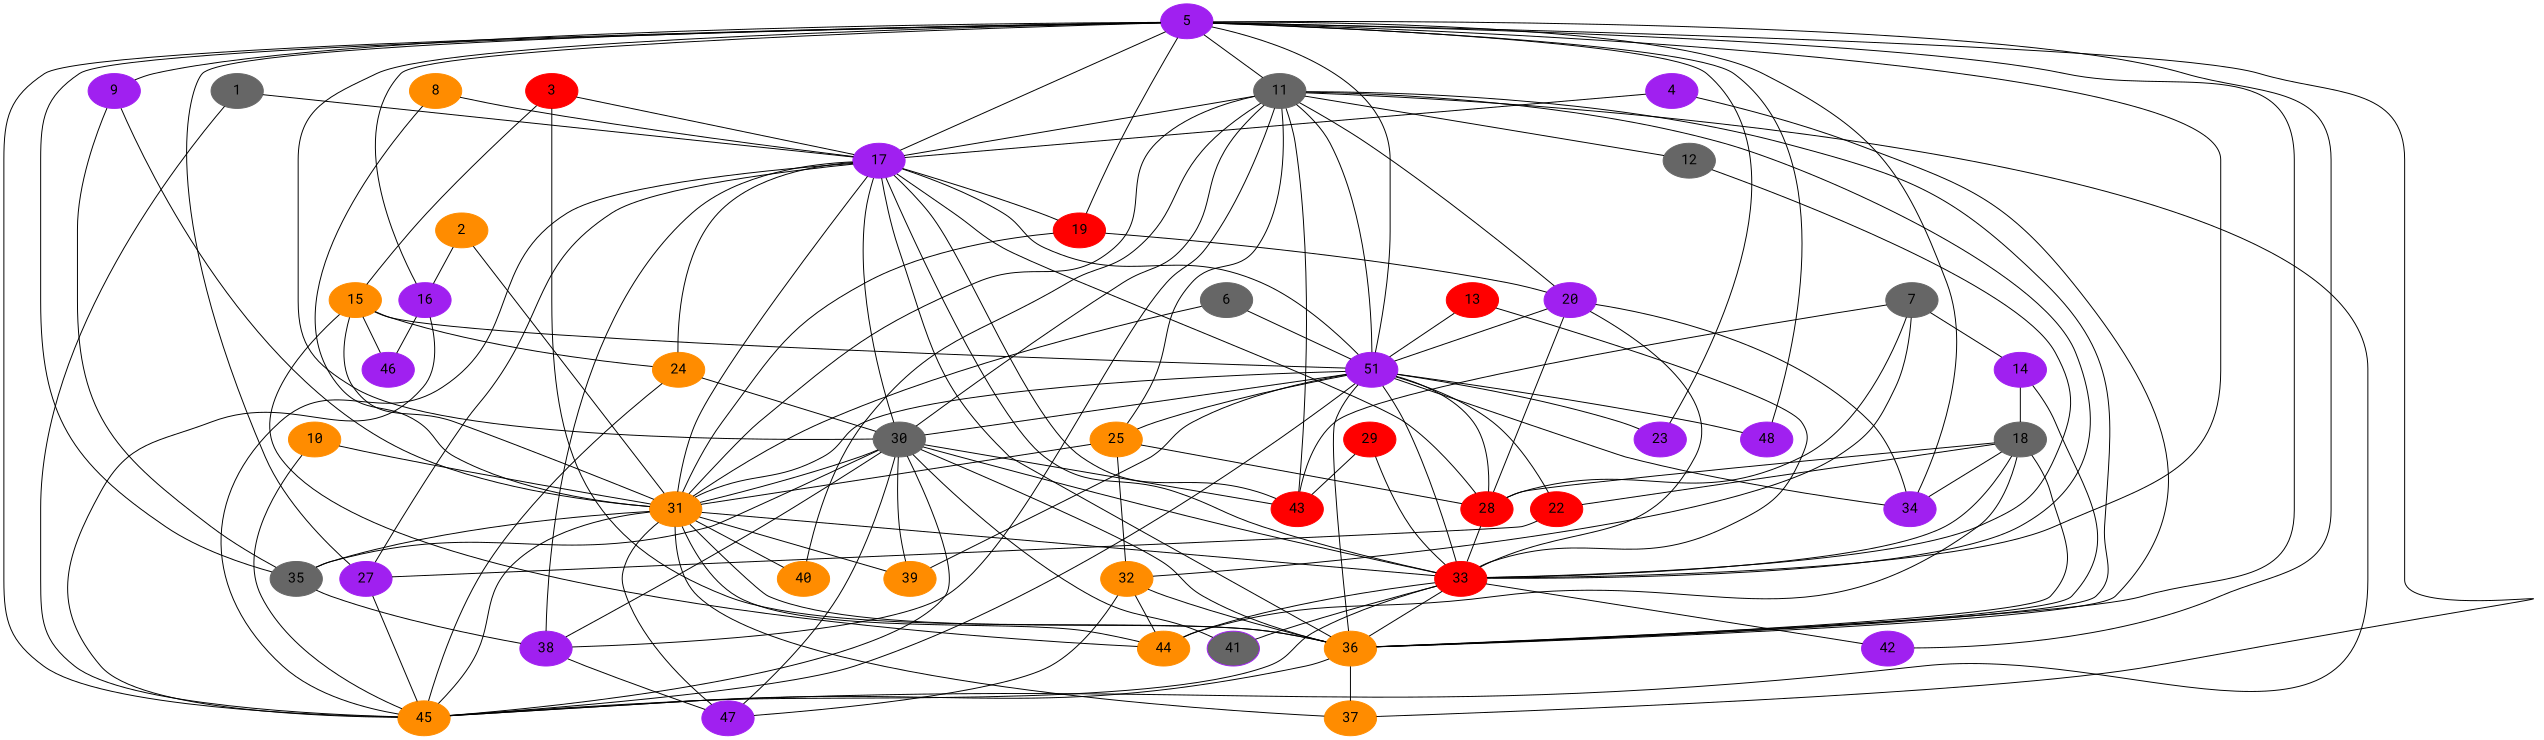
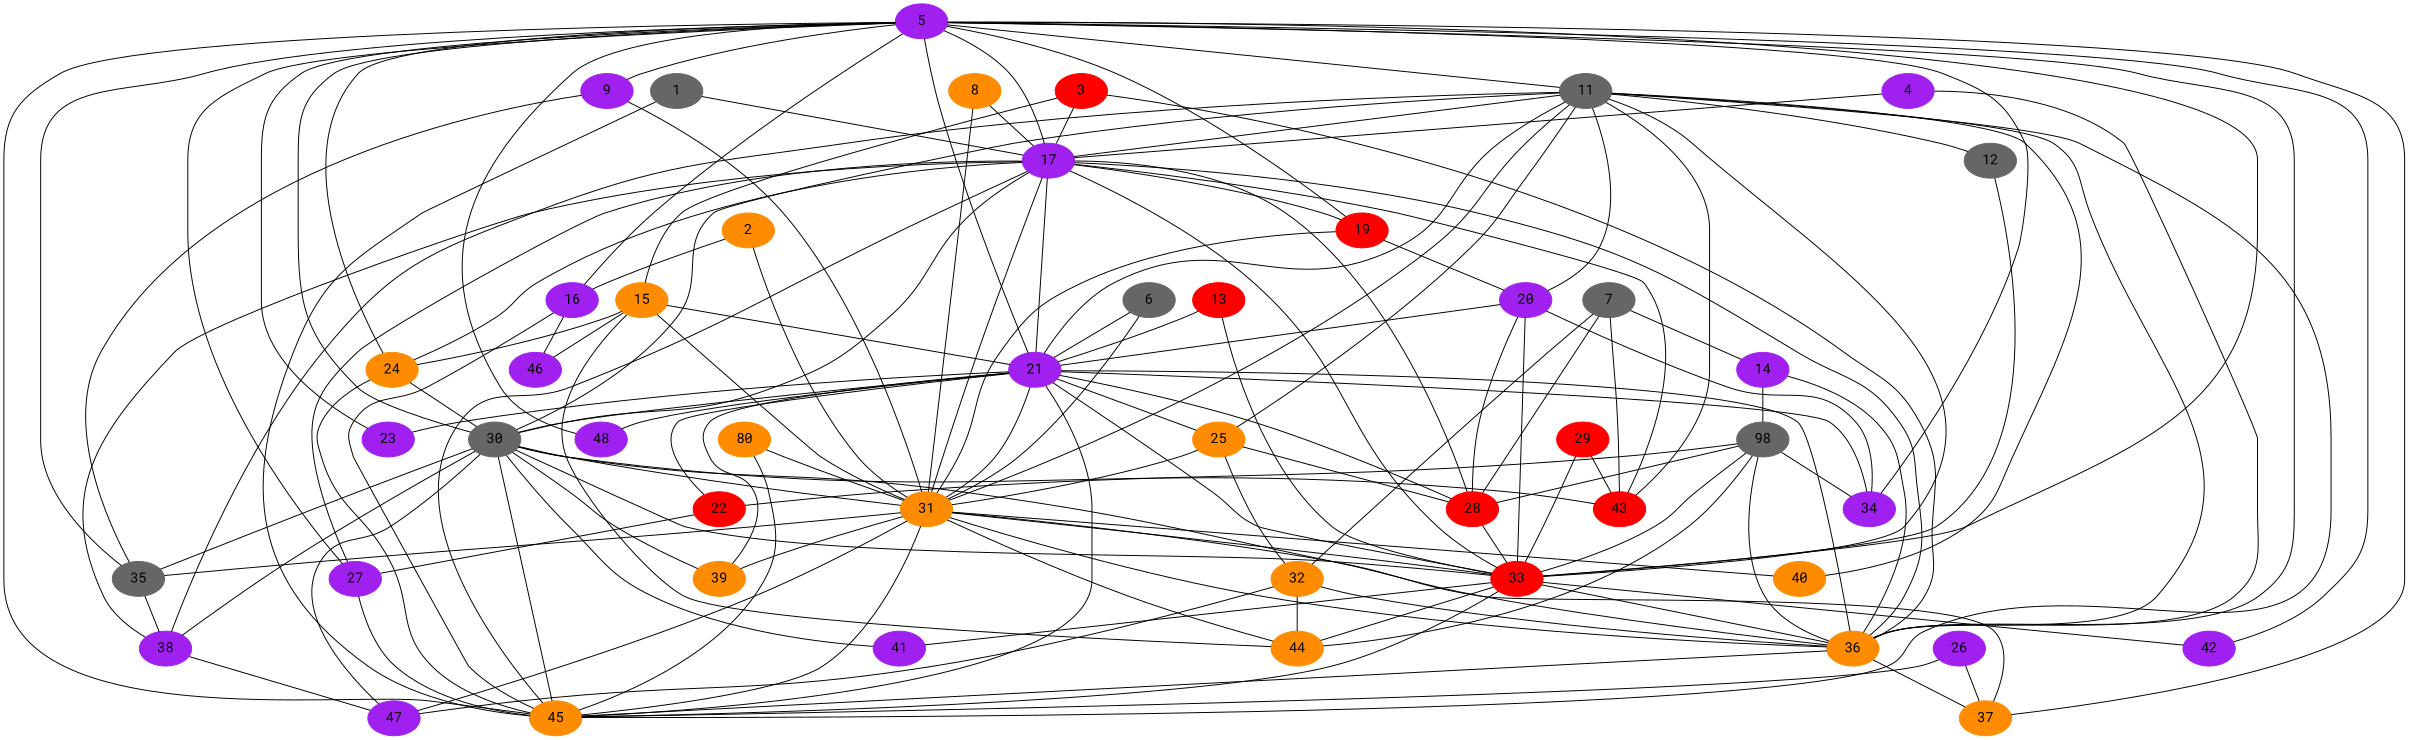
  graph {
    fontname="Roboto Mono"
    node [color=purple fontname="Roboto Mono" style=filled]
    edge [fontname="Roboto Mono" weight=1.0]
    1 [color=gray40]
    17
    45 [color=darkorange]
    31 [color=darkorange]
    36 [color=darkorange]
    19 [color=red]
-   21 [label=51]
+   21
    24 [color=darkorange]
    27
    30 [color=gray40]
    33 [color=red]
    28 [color=red]
    43 [color=red]
    38
    2 [color=darkorange]
    16
    46
    35 [color=gray40]
    37 [color=darkorange]
    40 [color=darkorange]
    44 [color=darkorange]
    39 [color=darkorange]
    47
    3 [color=red]
    15 [color=darkorange]
    4
    5
    11 [color=gray40]
    23
    34
    42
    48
    9
    12 [color=gray40]
    20
    25 [color=darkorange]
    22 [color=red]
-   41 [fillcolor=gray40]
+   41
    6 [color=gray40]
    7 [color=gray40]
    14
    32 [color=darkorange]
-   18 [color=gray40]
+   18 [color=gray40 label=98]
    8 [color=darkorange]
-   10 [color=darkorange]
+   10 [color=darkorange label=80]
    13 [color=red]
+   26
    29 [color=red]
    1 -- 17
    1 -- 45
    17 -- 45
    17 -- 31
    17 -- 36 [weight=2.0]
    17 -- 19
    17 -- 21
    17 -- 24
    17 -- 27
    17 -- 30
    17 -- 33
    17 -- 28
    17 -- 43
    17 -- 38 [weight=2.0]
    31 -- 45
    31 -- 36
    31 -- 33
    31 -- 35
    31 -- 37
    31 -- 40
    31 -- 44
    31 -- 39
    31 -- 47
    36 -- 45
    36 -- 37
    19 -- 31
    19 -- 20
    21 -- 45
    21 -- 31
    21 -- 36 [weight=2.0]
    21 -- 30
    21 -- 33
    21 -- 28
    21 -- 39
    21 -- 23
    21 -- 34
    21 -- 48
    21 -- 25
    21 -- 22
    24 -- 45
    24 -- 30
    27 -- 45
    30 -- 45
    30 -- 31 [weight=2.0]
    30 -- 36
    30 -- 33 [weight=2.0]
    30 -- 43
    30 -- 38
    30 -- 35
    30 -- 39
    30 -- 47
    30 -- 41 [weight=2.0]
    33 -- 45
    33 -- 36
    33 -- 44
    33 -- 42
    33 -- 41
    28 -- 33
    38 -- 47
    2 -- 31
    2 -- 16
    16 -- 45
    16 -- 46
    35 -- 38
    3 -- 17
    3 -- 36
    3 -- 15
    15 -- 31
    15 -- 21
    15 -- 24
    15 -- 46
    15 -- 44
    4 -- 17
    4 -- 36
    5 -- 17 [weight=2.0]
    5 -- 45 [weight=2.0]
    5 -- 36 [weight=2.0]
    5 -- 19
    5 -- 21 [weight=3.0]
+   5 -- 24
    5 -- 27
    5 -- 30 [weight=2.0]
    5 -- 33 [weight=2.0]
    5 -- 16
    5 -- 35 [weight=2.0]
    5 -- 37
    5 -- 11 [weight=2.0]
    5 -- 23
    5 -- 34
    5 -- 42
    5 -- 48
    5 -- 9 [weight=3.0]
    11 -- 17
    11 -- 45
    11 -- 31
    11 -- 36
    11 -- 21
    11 -- 30
    11 -- 33
    11 -- 43 [weight=2.0]
    11 -- 38
    11 -- 40
    11 -- 12
    11 -- 20
    11 -- 25 [weight=2.0]
    9 -- 31
    9 -- 35
    12 -- 33
    20 -- 21
    20 -- 33 [weight=2.0]
    20 -- 28
    20 -- 34
    25 -- 31
    25 -- 28
    25 -- 32
    22 -- 27
    6 -- 31
    6 -- 21
    7 -- 28
    7 -- 43
    7 -- 14
    7 -- 32
    14 -- 36
    14 -- 18
    32 -- 36
    32 -- 44
    32 -- 47
    18 -- 36
    18 -- 33
    18 -- 28
    18 -- 44
    18 -- 34
    18 -- 22
    8 -- 17
    8 -- 31
    10 -- 45
    10 -- 31
    13 -- 21
    13 -- 33
+   26 -- 45
+   26 -- 37
    29 -- 33
    29 -- 43
  }
